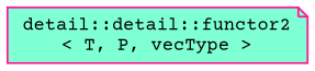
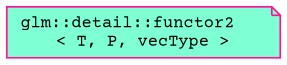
  digraph {
    rankdir=LR
    fontname="Courier Prime"
-   n1 [color=deeppink fillcolor=aquamarine fontname="Courier Prime" fontsize=10 height=0.2 label="detail::detail::functor2\l\< T, P, vecType \>" shape=note style=filled width=0.4]
+   n1 [color=deeppink fillcolor=aquamarine fontname="Courier Prime" fontsize=10 height=0.2 label="glm::detail::functor2\l\< T, P, vecType \>" shape=note style=filled width=0.4]
  }
